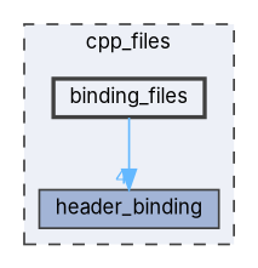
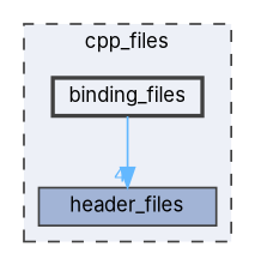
  digraph {
    compound=true
    fontname=Inter
    node [color=grey25 fontname=Inter fontsize=10 shape=box]
-   n1 [fillcolor="#a2b4d6" height=0.2 label=header_binding style=filled width=0.4]
+   n1 [fillcolor="#a2b4d6" height=0.2 label=header_files style=filled width=0.4]
    n2 [fillcolor="#edf0f7" height=0.2 label=binding_files style="filled,bold" width=0.4]
    subgraph cluster_1 {
      bgcolor="#edf0f7"
      fontsize=10
      label=cpp_files
      pencolor=grey25
      style="filled,dashed"
      n1
      n2
    }
    n2 -> n1 [color=steelblue1 fontcolor=steelblue1 fontname=Inter fontsize=10 headlabel=4 labeldistance=1.5 labelfontname=Helvetica labelfontsize=10]
  }
